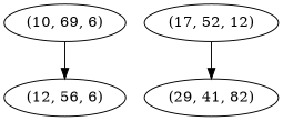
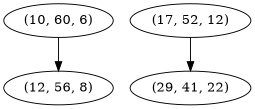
  digraph {
-   "(10, 60, 6)" [label="(10, 69, 6)"]
-   "(12, 56, 8)" [label="(12, 56, 6)"]
+   "(10, 60, 6)"
+   "(12, 56, 8)"
    "(17, 52, 12)"
-   "(29, 41, 22)" [label="(29, 41, 82)"]
+   "(29, 41, 22)"
    "(10, 60, 6)" -> "(12, 56, 8)"
    "(17, 52, 12)" -> "(29, 41, 22)"
  }
